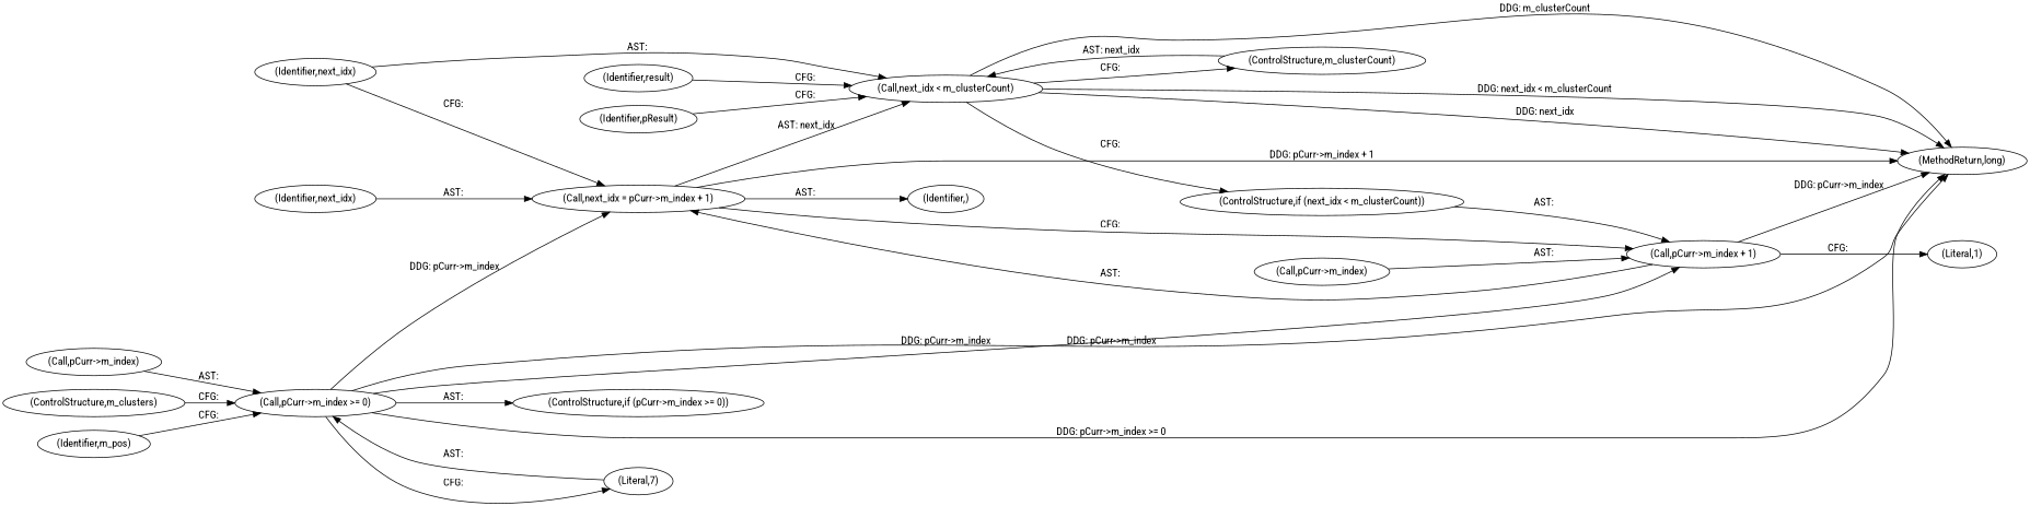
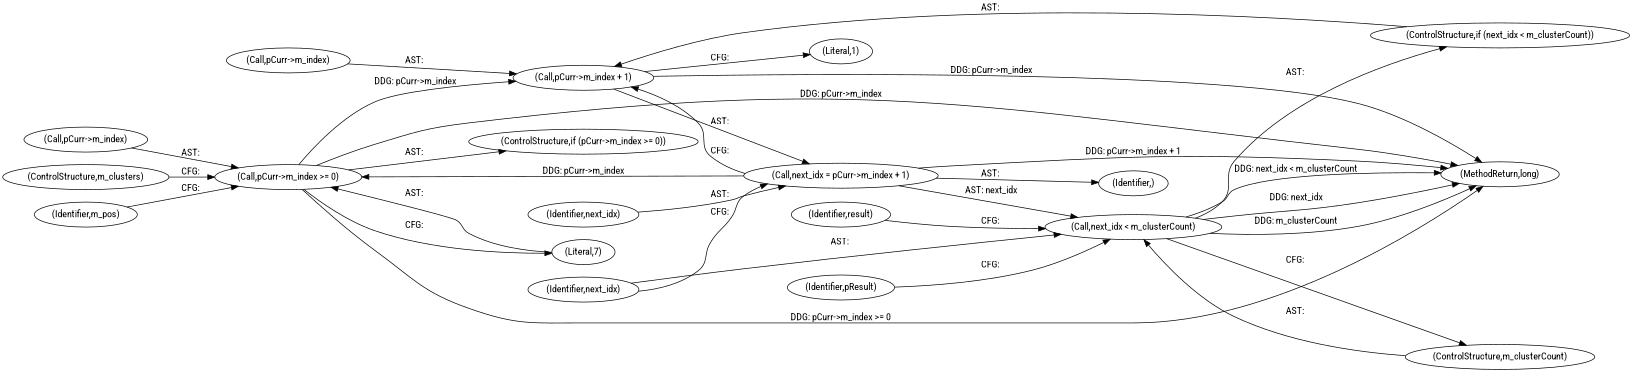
  digraph {
    fontname="Roboto Condensed"
    rankdir=LR
    node [fontname="Roboto Condensed"]
    edge [fontname="Roboto Condensed"]
    n1 [label="(Call,pCurr->m_index >= 0)"]
    n2 [label="(Call,next_idx = pCurr->m_index + 1)"]
    n3 [label="(Call,pCurr->m_index + 1)"]
    n4 [label="(Literal,7)"]
    n5 [label="(MethodReturn,long)"]
    n6 [label="(ControlStructure,if (pCurr->m_index >= 0))"]
    n7 [label="(Call,next_idx < m_clusterCount)"]
    n8 [label="(Identifier,)"]
    n9 [label="(Literal,1)"]
    n10 [label="(ControlStructure,if (next_idx < m_clusterCount))"]
    n11 [label="(ControlStructure,m_clusterCount)"]
    n12 [label="(Call,pCurr->m_index)"]
    n13 [label="(Identifier,next_idx)"]
    n14 [label="(Call,pCurr->m_index)"]
    n15 [label="(Identifier,pResult)"]
    n16 [label="(Identifier,next_idx)"]
    n17 [label="(Identifier,result)"]
    n18 [label="(ControlStructure,m_clusters)"]
    n19 [label="(Identifier,m_pos)"]
-   n1 -> n2 [label="DDG: pCurr->m_index"]
+   n2 -> n1 [label="DDG: pCurr->m_index"]
    n1 -> n3 [label="DDG: pCurr->m_index"]
    n1 -> n4 [label="CFG: "]
    n1 -> n5 [label="DDG: pCurr->m_index >= 0"]
    n1 -> n5 [label="DDG: pCurr->m_index"]
    n1 -> n6 [label="AST: "]
    n2 -> n3 [label="CFG: "]
    n2 -> n5 [label="DDG: pCurr->m_index + 1"]
    n2 -> n7 [label="AST: next_idx"]
    n2 -> n8 [label="AST: "]
    n3 -> n2 [label="AST: "]
    n3 -> n5 [label="DDG: pCurr->m_index"]
    n3 -> n9 [label="CFG: "]
    n4 -> n1 [label="AST: "]
    n7 -> n5 [label="DDG: m_clusterCount"]
    n7 -> n5 [label="DDG: next_idx < m_clusterCount"]
    n7 -> n5 [label="DDG: next_idx"]
-   n7 -> n10 [label="CFG: "]
+   n7 -> n10 [label="AST: "]
    n7 -> n11 [label="CFG: "]
    n10 -> n3 [label="AST: "]
-   n11 -> n7 [label="AST: next_idx"]
+   n11 -> n7 [label="AST: "]
    n12 -> n3 [label="AST: "]
    n13 -> n2 [label="AST: "]
    n14 -> n1 [label="AST: "]
    n15 -> n7 [label="CFG: "]
    n16 -> n2 [label="CFG: "]
    n16 -> n7 [label="AST: "]
    n17 -> n7 [label="CFG: "]
    n18 -> n1 [label="CFG: "]
    n19 -> n1 [label="CFG: "]
  }
